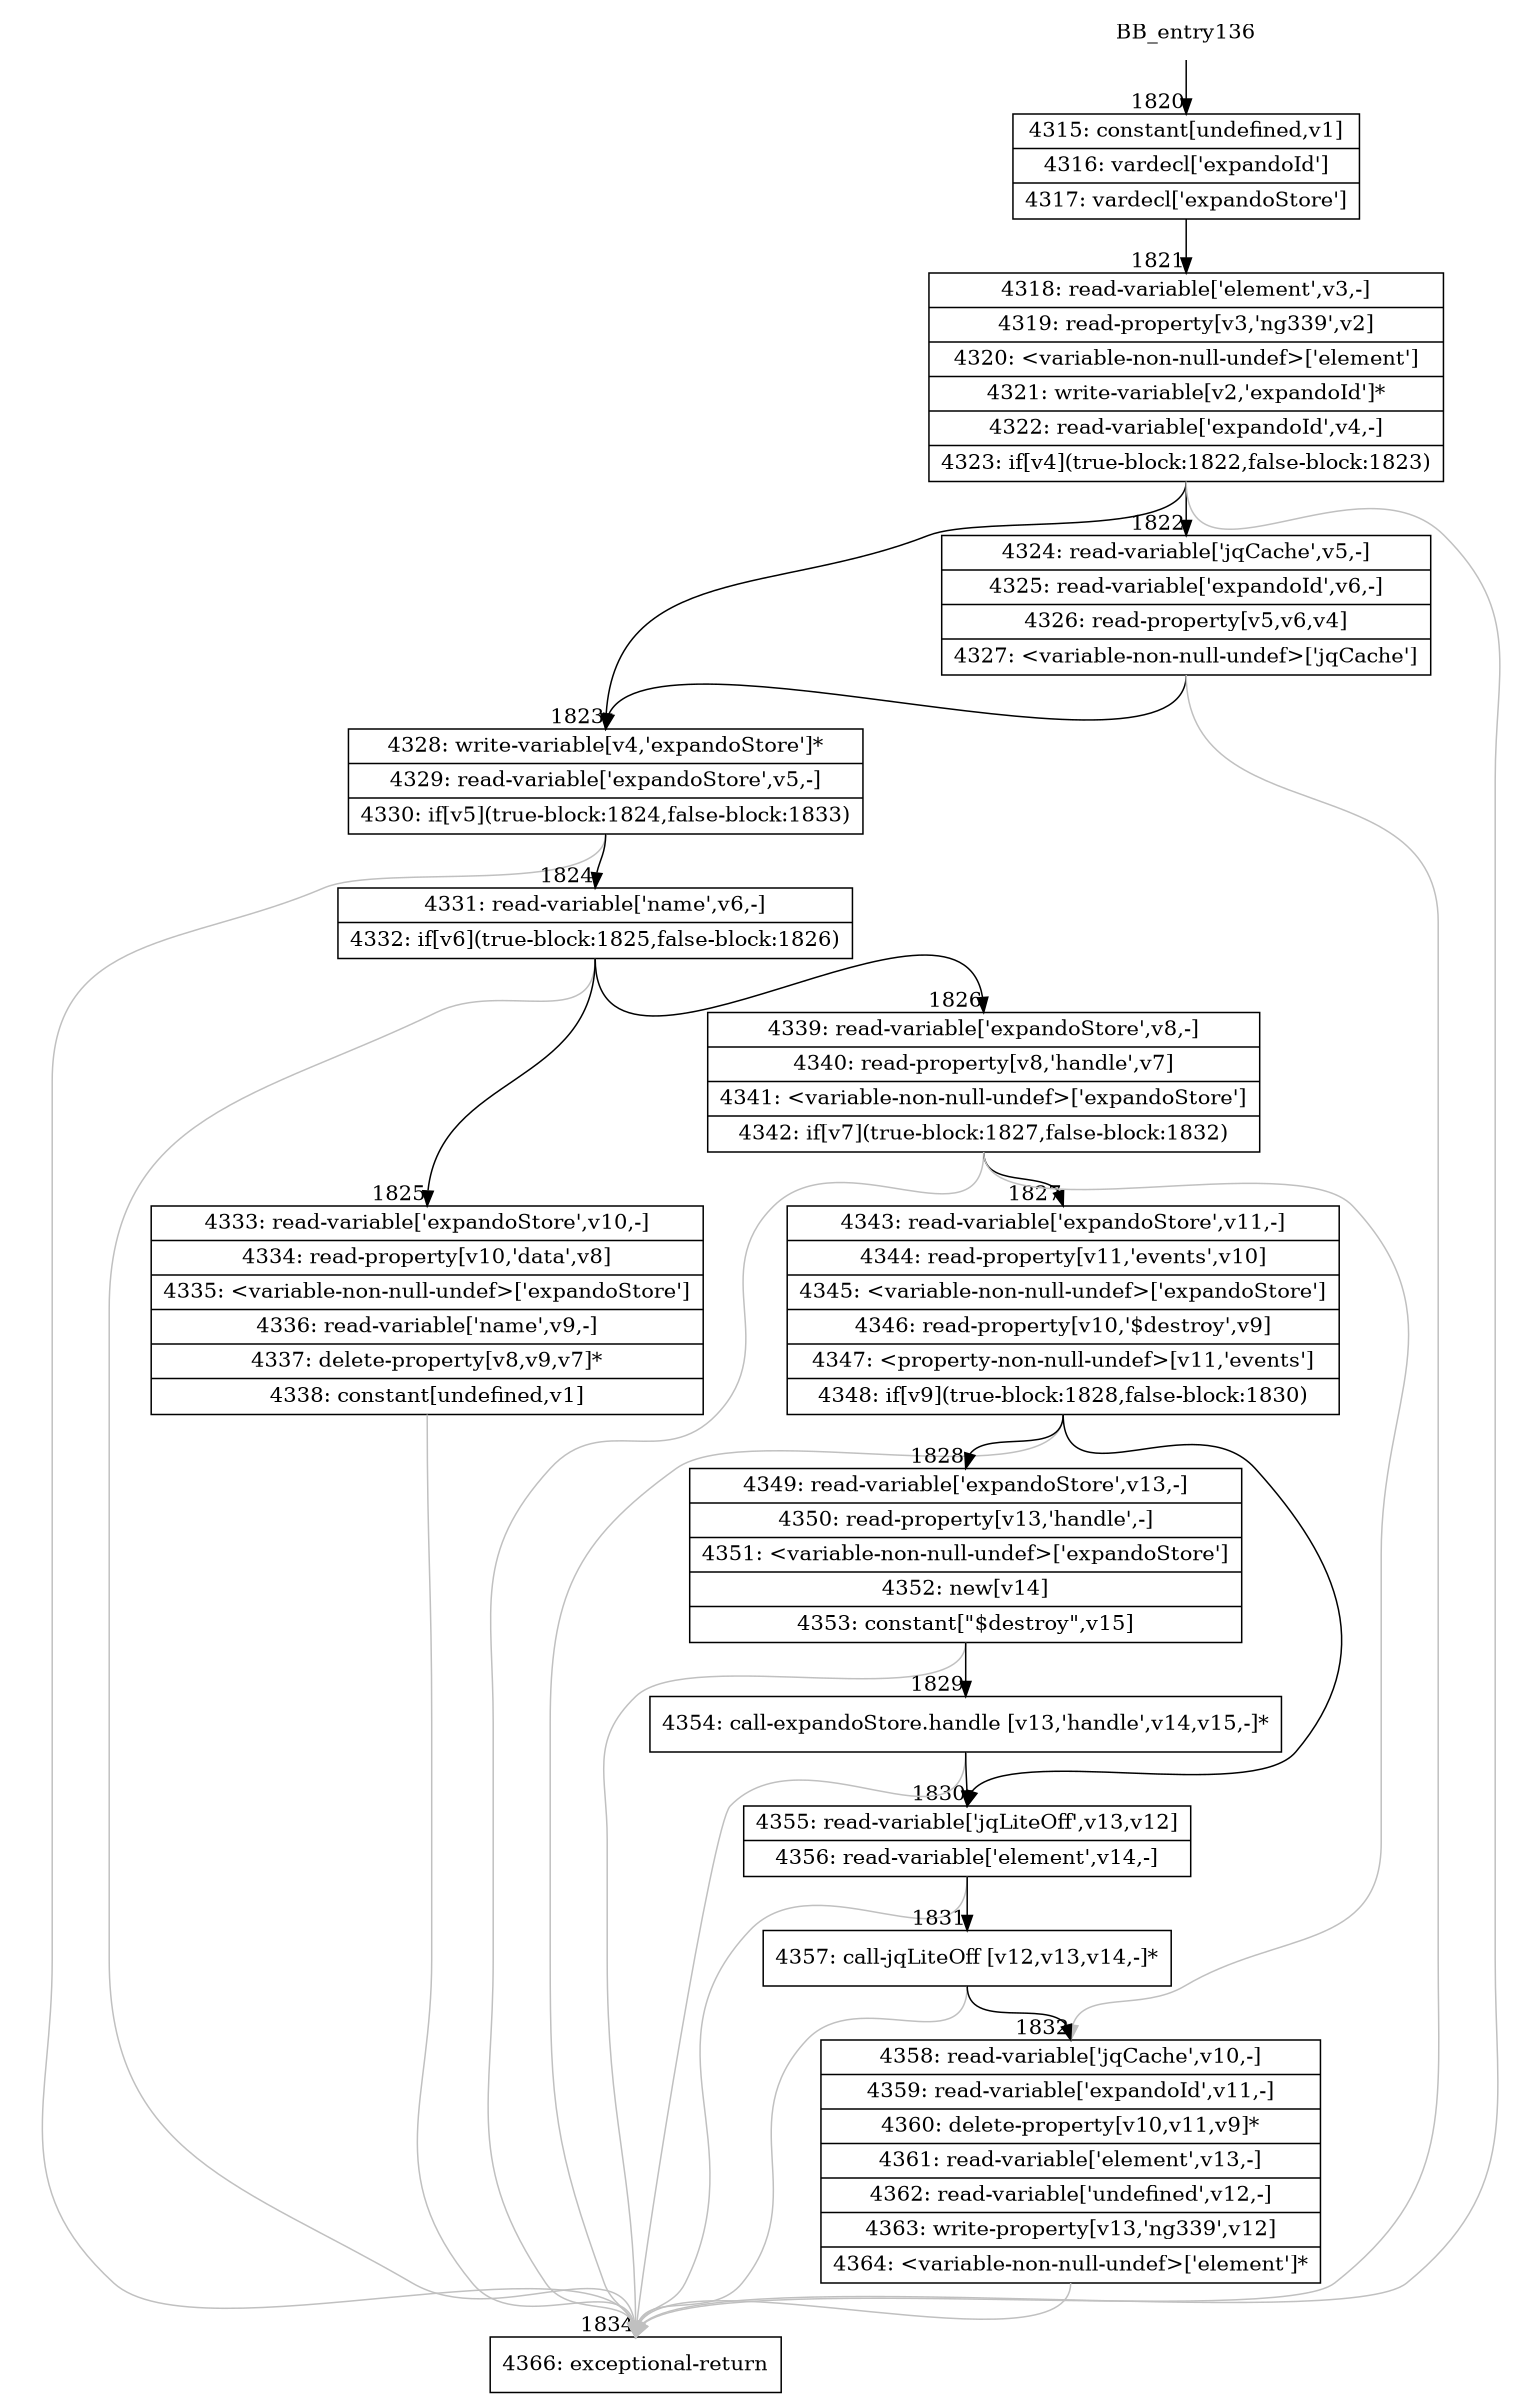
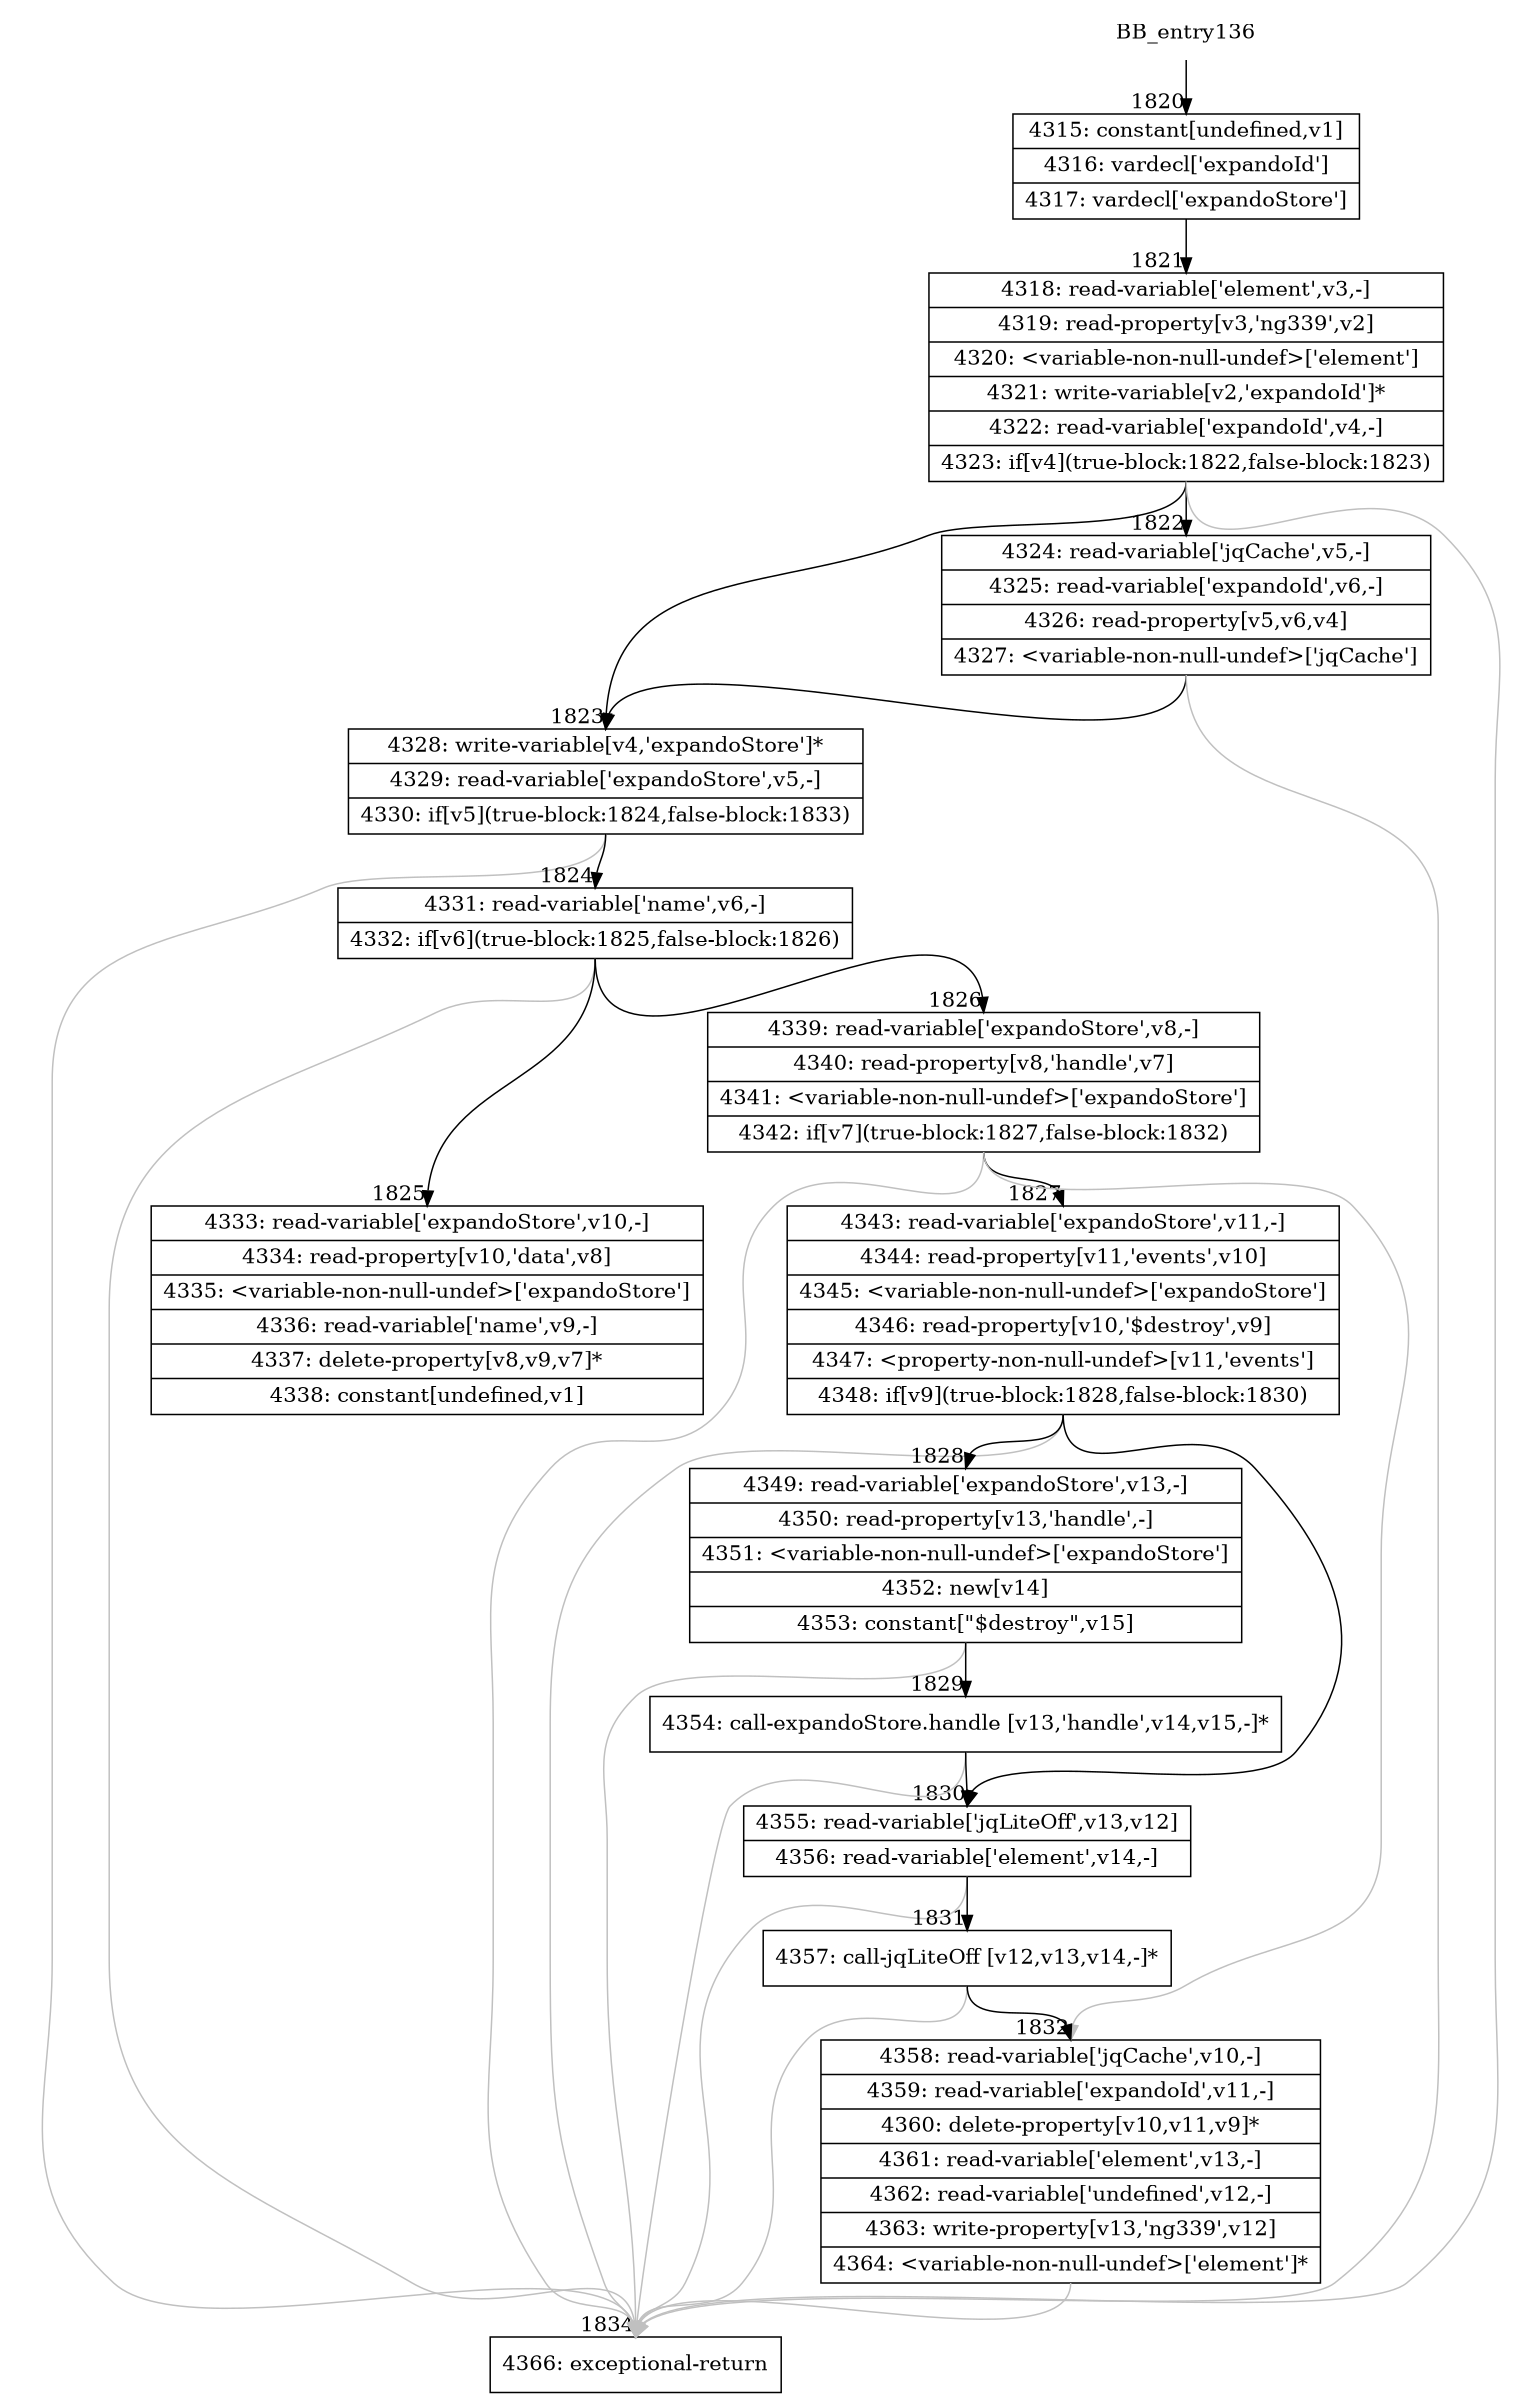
  digraph {
    rankdir=TD
    node [shape=record]
    edge [headport=n tailport=s]
    BB_entry136 [shape=none]
    n2 [label="{4315: constant[undefined,v1]|4316: vardecl['expandoId']|4317: vardecl['expandoStore']}"]
    n3 [label="{4318: read-variable['element',v3,-]|4319: read-property[v3,'ng339',v2]|4320: \<variable-non-null-undef\>['element']|4321: write-variable[v2,'expandoId']*|4322: read-variable['expandoId',v4,-]|4323: if[v4](true-block:1822,false-block:1823)}"]
    n4 [label="{4328: write-variable[v4,'expandoStore']*|4329: read-variable['expandoStore',v5,-]|4330: if[v5](true-block:1824,false-block:1833)}"]
    n5 [label="{4324: read-variable['jqCache',v5,-]|4325: read-variable['expandoId',v6,-]|4326: read-property[v5,v6,v4]|4327: \<variable-non-null-undef\>['jqCache']}"]
    n6 [label="{4366: exceptional-return}"]
    n7 [label="{4331: read-variable['name',v6,-]|4332: if[v6](true-block:1825,false-block:1826)}"]
    n8 [label="{4333: read-variable['expandoStore',v10,-]|4334: read-property[v10,'data',v8]|4335: \<variable-non-null-undef\>['expandoStore']|4336: read-variable['name',v9,-]|4337: delete-property[v8,v9,v7]*|4338: constant[undefined,v1]}"]
    n9 [label="{4339: read-variable['expandoStore',v8,-]|4340: read-property[v8,'handle',v7]|4341: \<variable-non-null-undef\>['expandoStore']|4342: if[v7](true-block:1827,false-block:1832)}"]
    n10 [label="{4343: read-variable['expandoStore',v11,-]|4344: read-property[v11,'events',v10]|4345: \<variable-non-null-undef\>['expandoStore']|4346: read-property[v10,'$destroy',v9]|4347: \<property-non-null-undef\>[v11,'events']|4348: if[v9](true-block:1828,false-block:1830)}"]
    n11 [label="{4358: read-variable['jqCache',v10,-]|4359: read-variable['expandoId',v11,-]|4360: delete-property[v10,v11,v9]*|4361: read-variable['element',v13,-]|4362: read-variable['undefined',v12,-]|4363: write-property[v13,'ng339',v12]|4364: \<variable-non-null-undef\>['element']*}"]
    n12 [label="{4349: read-variable['expandoStore',v13,-]|4350: read-property[v13,'handle',-]|4351: \<variable-non-null-undef\>['expandoStore']|4352: new[v14]|4353: constant[\"$destroy\",v15]}"]
    n13 [label="{4355: read-variable['jqLiteOff',v13,v12]|4356: read-variable['element',v14,-]}"]
    n14 [label="{4354: call-expandoStore.handle [v13,'handle',v14,v15,-]*}"]
    n15 [label="{4357: call-jqLiteOff [v12,v13,v14,-]*}"]
    BB_entry136 -> n2 [headlabel="    1820"]
    n2 -> n3 [headlabel="      1821"]
    n3 -> n4 [headlabel="      1823"]
    n3 -> n5 [headlabel="      1822"]
    n3 -> n6 [color=gray headlabel="      1834"]
    n4 -> n6 [color=gray]
    n4 -> n7 [headlabel="      1824"]
    n5 -> n4
    n5 -> n6 [color=gray]
    n7 -> n6 [color=gray]
    n7 -> n8 [headlabel="      1825"]
    n7 -> n9 [headlabel="      1826"]
-   n8 -> n6 [color=gray]
    n9 -> n6 [color=gray]
    n9 -> n10 [headlabel="      1827"]
    n9 -> n11 [color=gray headlabel="      1832"]
    n10 -> n6 [color=gray]
    n10 -> n12 [headlabel="      1828"]
    n10 -> n13 [headlabel="      1830"]
    n11 -> n6 [color=gray]
    n12 -> n6 [color=gray]
    n12 -> n14 [headlabel="      1829"]
    n13 -> n6 [color=gray]
    n13 -> n15 [headlabel="      1831"]
    n14 -> n6 [color=gray]
    n14 -> n13
    n15 -> n6 [color=gray]
    n15 -> n11
  }
